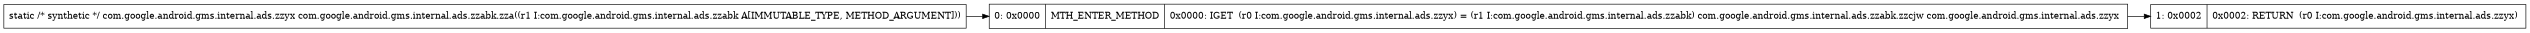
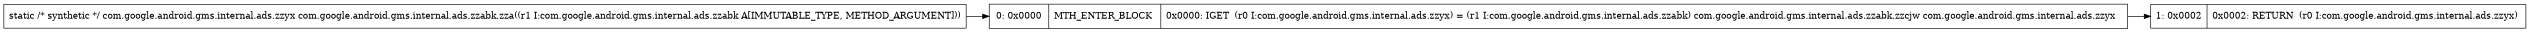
  digraph {
    rankdir=LR
    node [shape=record]
-   n1 [label="{0\:\ 0x0000|MTH_ENTER_METHOD\l|0x0000: IGET  (r0 I:com.google.android.gms.internal.ads.zzyx) = (r1 I:com.google.android.gms.internal.ads.zzabk) com.google.android.gms.internal.ads.zzabk.zzcjw com.google.android.gms.internal.ads.zzyx \l}"]
+   n1 [label="{0\:\ 0x0000|MTH_ENTER_BLOCK\l|0x0000: IGET  (r0 I:com.google.android.gms.internal.ads.zzyx) = (r1 I:com.google.android.gms.internal.ads.zzabk) com.google.android.gms.internal.ads.zzabk.zzcjw com.google.android.gms.internal.ads.zzyx \l}"]
    n2 [label="{1\:\ 0x0002|0x0002: RETURN  (r0 I:com.google.android.gms.internal.ads.zzyx) \l}"]
    n3 [label="{static \/* synthetic *\/ com.google.android.gms.internal.ads.zzyx com.google.android.gms.internal.ads.zzabk.zza((r1 I:com.google.android.gms.internal.ads.zzabk A[IMMUTABLE_TYPE, METHOD_ARGUMENT])) }"]
    n1 -> n2
    n3 -> n1
  }
